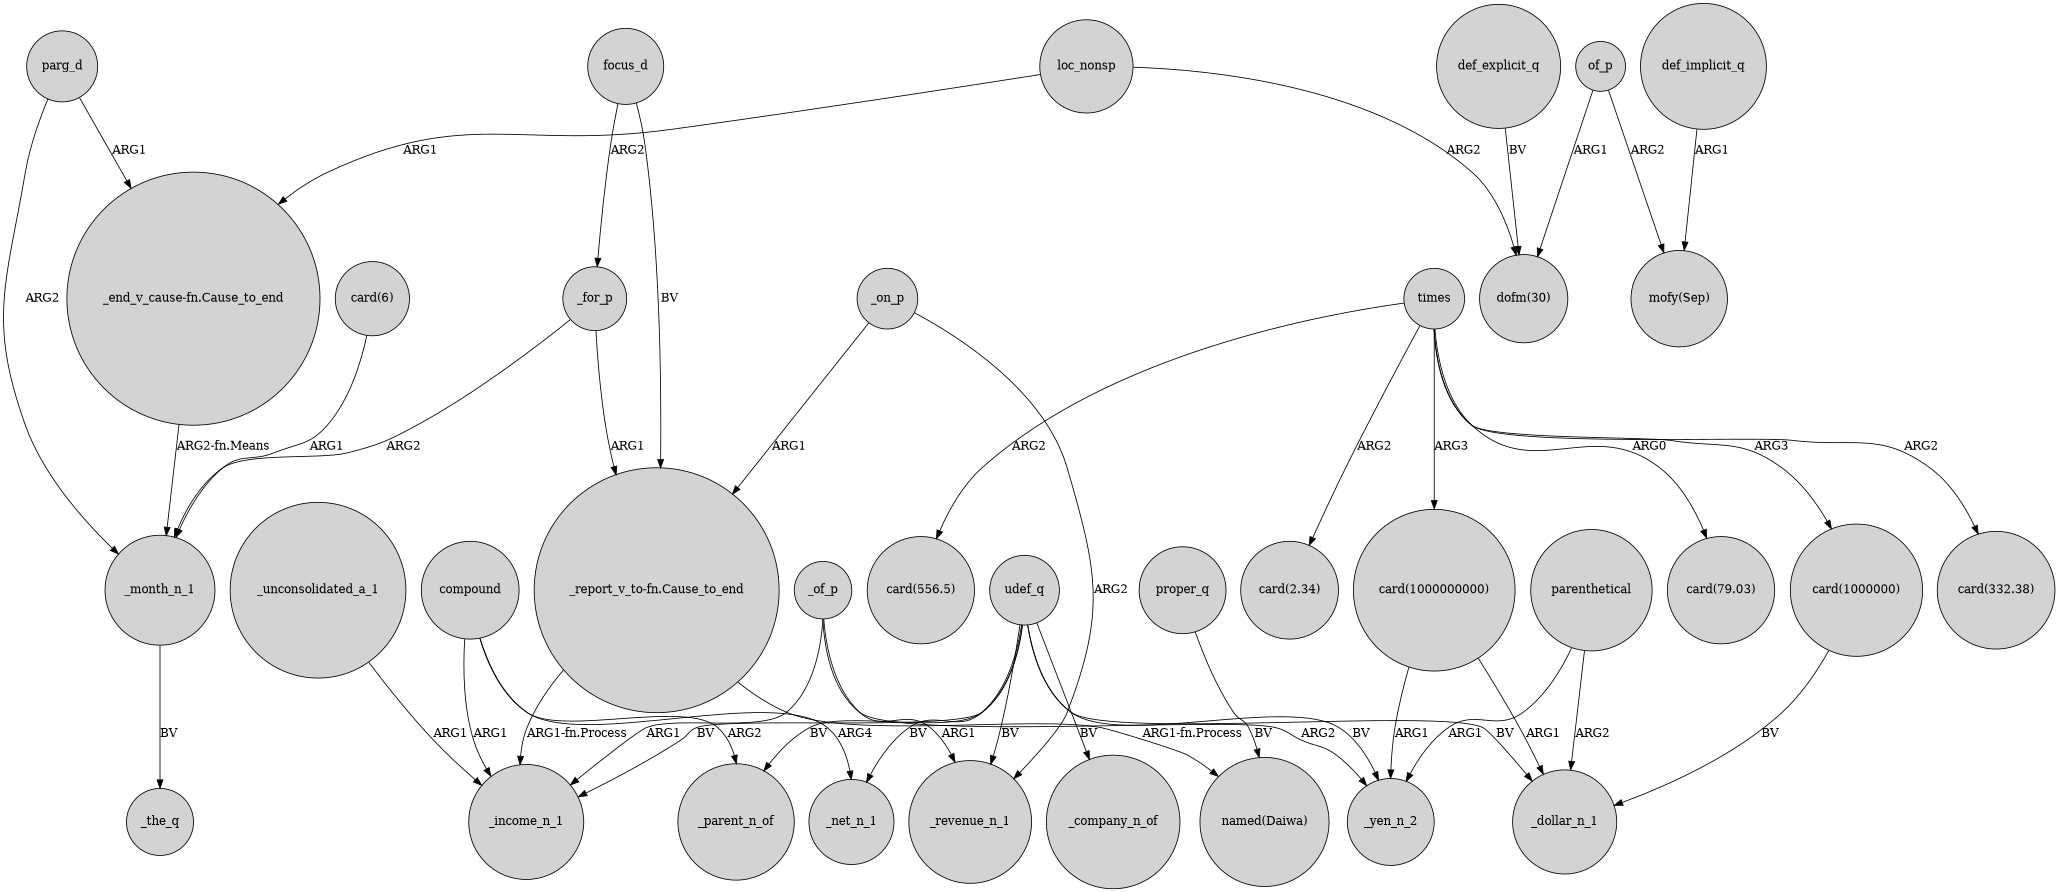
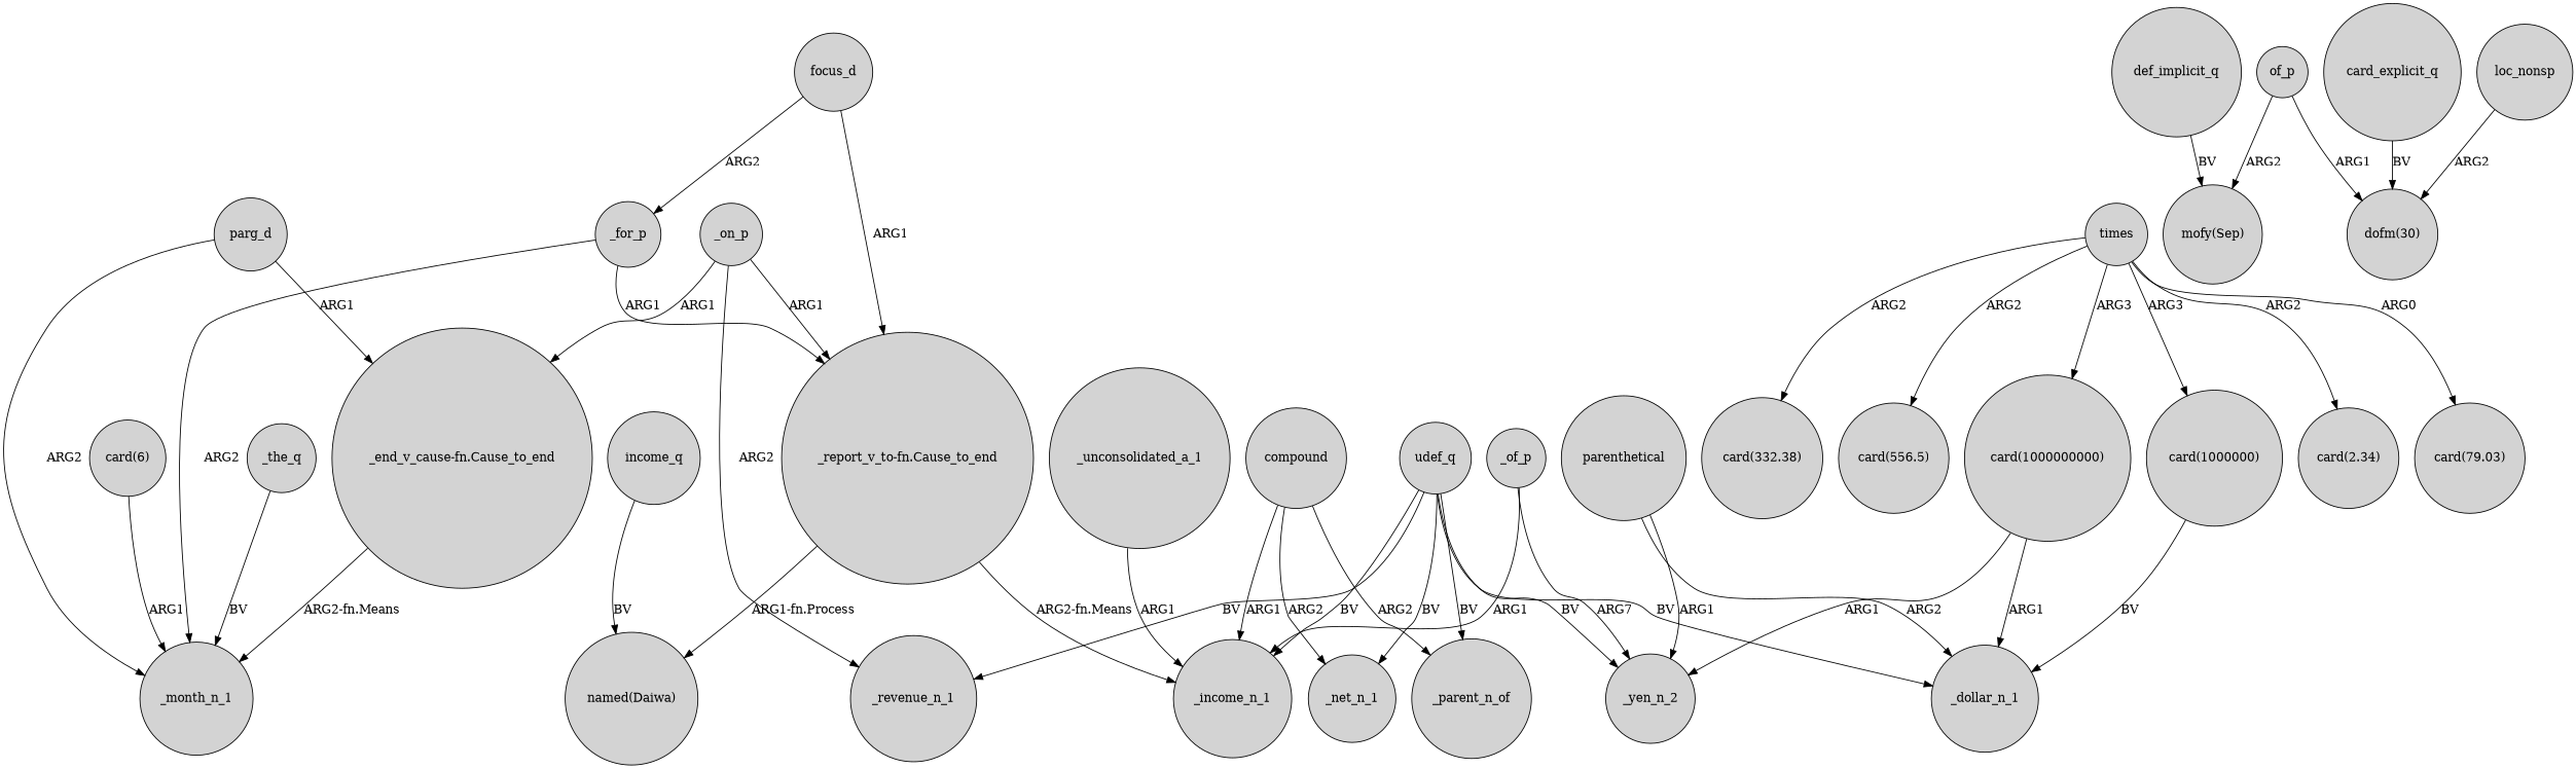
  digraph {
    node [shape=circle style=filled]
    parg_d
    "_end_v_cause-fn.Cause_to_end"
    _month_n_1
    "card(1000000000)"
    _dollar_n_1
    _yen_n_2
    _on_p
    "_report_v_to-fn.Cause_to_end"
    _revenue_n_1
    _income_n_1
    "named(Daiwa)"
    times
    "card(79.03)"
    "card(1000000)"
    "card(332.38)"
    "card(556.5)"
    "card(2.34)"
    compound
    _net_n_1
    _parent_n_of
    _unconsolidated_a_1
    _the_q
    udef_q
-   _company_n_of
    def_implicit_q
    "mofy(Sep)"
    _of_p
    focus_d
    _for_p
-   def_explicit_q
+   def_explicit_q [label=card_explicit_q]
    "dofm(30)"
    of_p
    loc_nonsp
-   proper_q
+   proper_q [label=income_q]
    "card(6)"
    parenthetical
    parg_d -> "_end_v_cause-fn.Cause_to_end" [label=ARG1]
    parg_d -> _month_n_1 [label=ARG2]
    "_end_v_cause-fn.Cause_to_end" -> _month_n_1 [label="ARG2-fn.Means"]
    "card(1000000000)" -> _dollar_n_1 [label=ARG1]
    "card(1000000000)" -> _yen_n_2 [label=ARG1]
    _on_p -> "_report_v_to-fn.Cause_to_end" [label=ARG1]
    _on_p -> _revenue_n_1 [label=ARG2]
-   "_report_v_to-fn.Cause_to_end" -> _income_n_1 [label="ARG1-fn.Process"]
+   "_report_v_to-fn.Cause_to_end" -> _income_n_1 [label="ARG2-fn.Means"]
    "_report_v_to-fn.Cause_to_end" -> "named(Daiwa)" [label="ARG1-fn.Process"]
    times -> "card(1000000000)" [label=ARG3]
    times -> "card(79.03)" [label=ARG0]
    times -> "card(1000000)" [label=ARG3]
    times -> "card(332.38)" [label=ARG2]
    times -> "card(556.5)" [label=ARG2]
    times -> "card(2.34)" [label=ARG2]
    "card(1000000)" -> _dollar_n_1 [label=BV]
    compound -> _income_n_1 [label=ARG1]
-   compound -> _net_n_1 [label=ARG4]
+   compound -> _net_n_1 [label=ARG2]
    compound -> _parent_n_of [label=ARG2]
    _unconsolidated_a_1 -> _income_n_1 [label=ARG1]
-   _month_n_1 -> _the_q [label=BV]
+   _the_q -> _month_n_1 [label=BV]
    udef_q -> _dollar_n_1 [label=BV]
    udef_q -> _yen_n_2 [label=BV]
    udef_q -> _revenue_n_1 [label=BV]
    udef_q -> _income_n_1 [label=BV]
    udef_q -> _net_n_1 [label=BV]
    udef_q -> _parent_n_of [label=BV]
-   udef_q -> _company_n_of [label=BV]
-   def_implicit_q -> "mofy(Sep)" [label=ARG1]
-   _of_p -> _yen_n_2 [label=ARG2]
-   _of_p -> _revenue_n_1 [label=ARG1]
+   def_implicit_q -> "mofy(Sep)" [label=BV]
+   _of_p -> _yen_n_2 [label=ARG7]
    _of_p -> _income_n_1 [label=ARG1]
-   focus_d -> "_report_v_to-fn.Cause_to_end" [label=BV]
+   focus_d -> "_report_v_to-fn.Cause_to_end" [label=ARG1]
    focus_d -> _for_p [label=ARG2]
    _for_p -> _month_n_1 [label=ARG2]
    _for_p -> "_report_v_to-fn.Cause_to_end" [label=ARG1]
    def_explicit_q -> "dofm(30)" [label=BV]
    of_p -> "mofy(Sep)" [label=ARG2]
    of_p -> "dofm(30)" [label=ARG1]
-   loc_nonsp -> "_end_v_cause-fn.Cause_to_end" [label=ARG1]
+   _on_p -> "_end_v_cause-fn.Cause_to_end" [label=ARG1]
    loc_nonsp -> "dofm(30)" [label=ARG2]
    proper_q -> "named(Daiwa)" [label=BV]
    "card(6)" -> _month_n_1 [label=ARG1]
    parenthetical -> _dollar_n_1 [label=ARG2]
    parenthetical -> _yen_n_2 [label=ARG1]
  }
